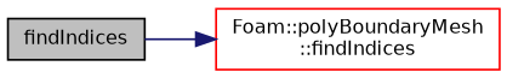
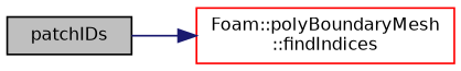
  digraph {
    rankdir=LR
    node [fontname=Helvetica fontsize=10 shape=record]
-   n1 [color=black fillcolor=grey75 fontcolor=black height=0.2 label=findIndices style=filled width=0.4]
+   n1 [color=black fillcolor=grey75 fontcolor=black height=0.2 label=patchIDs style=filled width=0.4]
    n2 [color=red height=0.2 label="Foam::polyBoundaryMesh\l::findIndices" width=0.4]
    n1 -> n2 [color=midnightblue fontname=Helvetica fontsize=10 labelfontname=Helvetica labelfontsize=10 style=solid]
  }
